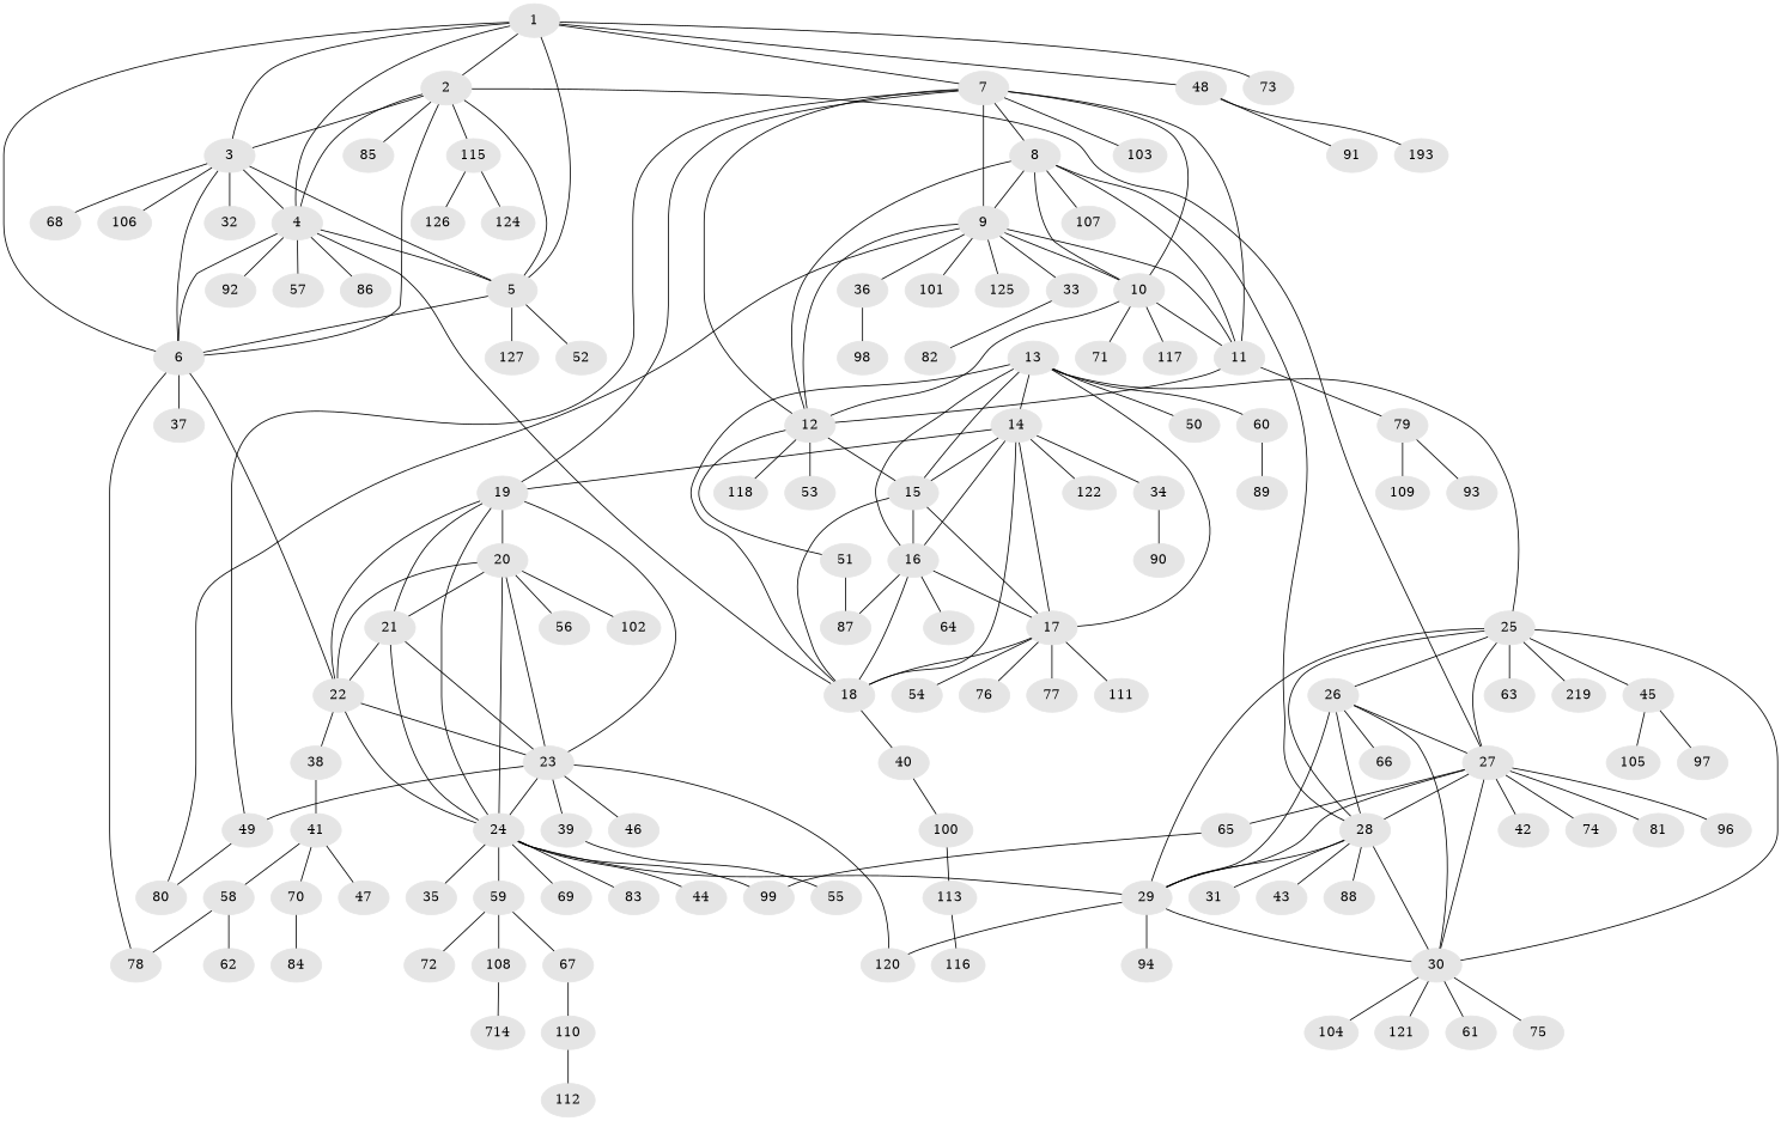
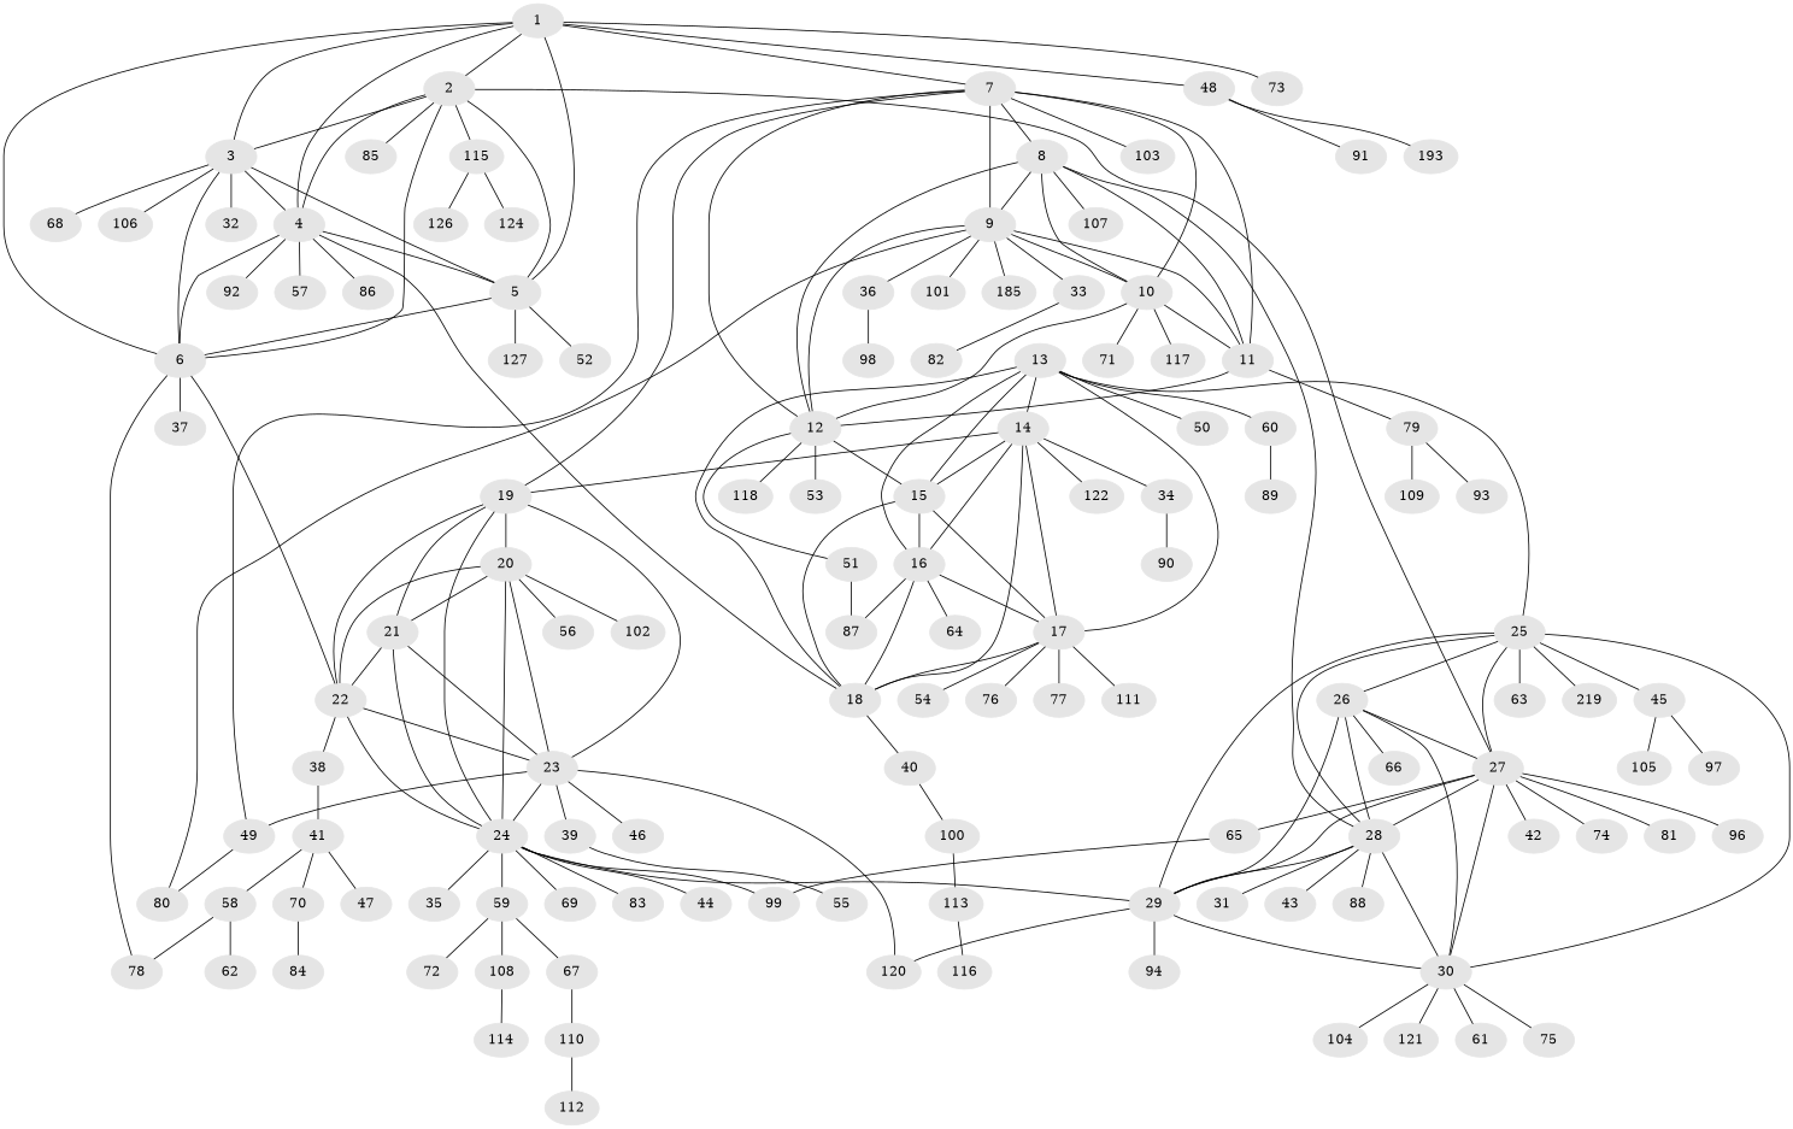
  graph {
    node [color=gray90 style=filled]
    1
    2
    3
    4
    5
    6
    7
    48
    73
    27
    85
    115
    32
    68
    106
    18
    57
    86
    92
    52
    127
    22
    37
    78
    8
    9
    10
    11
    12
    19
    49
    103
    91
    n34 [label=193]
    28
    29
    30
    42
    65
    74
    81
    96
    124
    126
    40
    23
    24
    38
    107
    33
    36
    80
    101
-   125
+   125 [label=185]
    71
    117
    79
    15
    51
    53
    118
    20
    21
    31
    43
    88
    82
    98
    93
    109
    16
    17
    87
    13
    14
    25
    50
    60
    34
    122
    64
    54
    76
    77
    111
    26
    45
    63
    n89 [label=219]
    89
    90
    100
    56
    102
    39
    46
    120
    35
    44
    59
    69
    83
    99
    41
    55
    94
    67
    72
    108
    66
    61
    75
    104
    121
    97
    105
    47
    58
    70
    113
    62
    84
    110
-   114 [label=714]
+   114
    112
    116
    1 -- 2
    1 -- 3
    1 -- 4
    1 -- 5
    1 -- 6
    1 -- 7
    1 -- 48
    1 -- 73
    2 -- 3
    2 -- 4
    2 -- 5
    2 -- 6
    2 -- 27
    2 -- 85
    2 -- 115
    3 -- 4
    3 -- 5
    3 -- 6
    3 -- 32
    3 -- 68
    3 -- 106
    4 -- 5
    4 -- 6
    4 -- 18
    4 -- 57
    4 -- 86
    4 -- 92
    5 -- 6
    5 -- 52
    5 -- 127
    6 -- 22
    6 -- 37
    6 -- 78
    7 -- 8
    7 -- 9
    7 -- 10
    7 -- 11
    7 -- 12
    7 -- 19
    7 -- 49
    7 -- 103
    48 -- 91
    48 -- n34
    27 -- 28
    27 -- 29
    27 -- 30
    27 -- 42
    27 -- 65
    27 -- 74
    27 -- 81
    27 -- 96
    115 -- 124
    115 -- 126
    18 -- 40
    22 -- 23
    22 -- 24
    22 -- 38
    8 -- 9
    8 -- 10
    8 -- 11
    8 -- 12
    8 -- 28
    8 -- 107
    9 -- 10
    9 -- 11
    9 -- 12
    9 -- 33
    9 -- 36
    9 -- 80
    9 -- 101
    9 -- 125
    10 -- 11
    10 -- 12
    10 -- 71
    10 -- 117
    11 -- 12
    11 -- 79
    12 -- 15
    12 -- 51
    12 -- 53
    12 -- 118
    19 -- 22
    19 -- 23
    19 -- 24
    19 -- 20
    19 -- 21
    49 -- 80
    28 -- 29
    28 -- 30
    28 -- 31
    28 -- 43
    28 -- 88
    29 -- 30
    29 -- 120
    29 -- 94
    30 -- 61
    30 -- 75
    30 -- 104
    30 -- 121
    65 -- 99
    40 -- 100
    23 -- 49
    23 -- 24
    23 -- 39
    23 -- 46
    23 -- 120
    24 -- 29
    24 -- 35
    24 -- 44
    24 -- 59
    24 -- 69
    24 -- 83
    24 -- 99
    38 -- 41
    33 -- 82
    36 -- 98
    79 -- 93
    79 -- 109
    15 -- 18
    15 -- 16
    15 -- 17
    51 -- 87
    20 -- 22
    20 -- 23
    20 -- 24
    20 -- 21
    20 -- 56
    20 -- 102
    21 -- 22
    21 -- 23
    21 -- 24
    16 -- 18
    16 -- 17
    16 -- 87
    16 -- 64
    17 -- 18
    17 -- 54
    17 -- 76
    17 -- 77
    17 -- 111
    13 -- 18
    13 -- 15
    13 -- 16
    13 -- 17
    13 -- 14
    13 -- 25
    13 -- 50
    13 -- 60
    14 -- 18
    14 -- 19
    14 -- 15
    14 -- 16
    14 -- 17
    14 -- 34
    14 -- 122
    25 -- 27
    25 -- 28
    25 -- 29
    25 -- 30
    25 -- 26
    25 -- 45
    25 -- 63
    25 -- n89
    60 -- 89
    34 -- 90
    26 -- 27
    26 -- 28
    26 -- 29
    26 -- 30
    26 -- 66
    45 -- 97
    45 -- 105
    100 -- 113
    39 -- 55
    59 -- 67
    59 -- 72
    59 -- 108
    41 -- 47
    41 -- 58
    41 -- 70
    67 -- 110
    108 -- 114
    58 -- 78
    58 -- 62
    70 -- 84
    113 -- 116
    110 -- 112
  }
